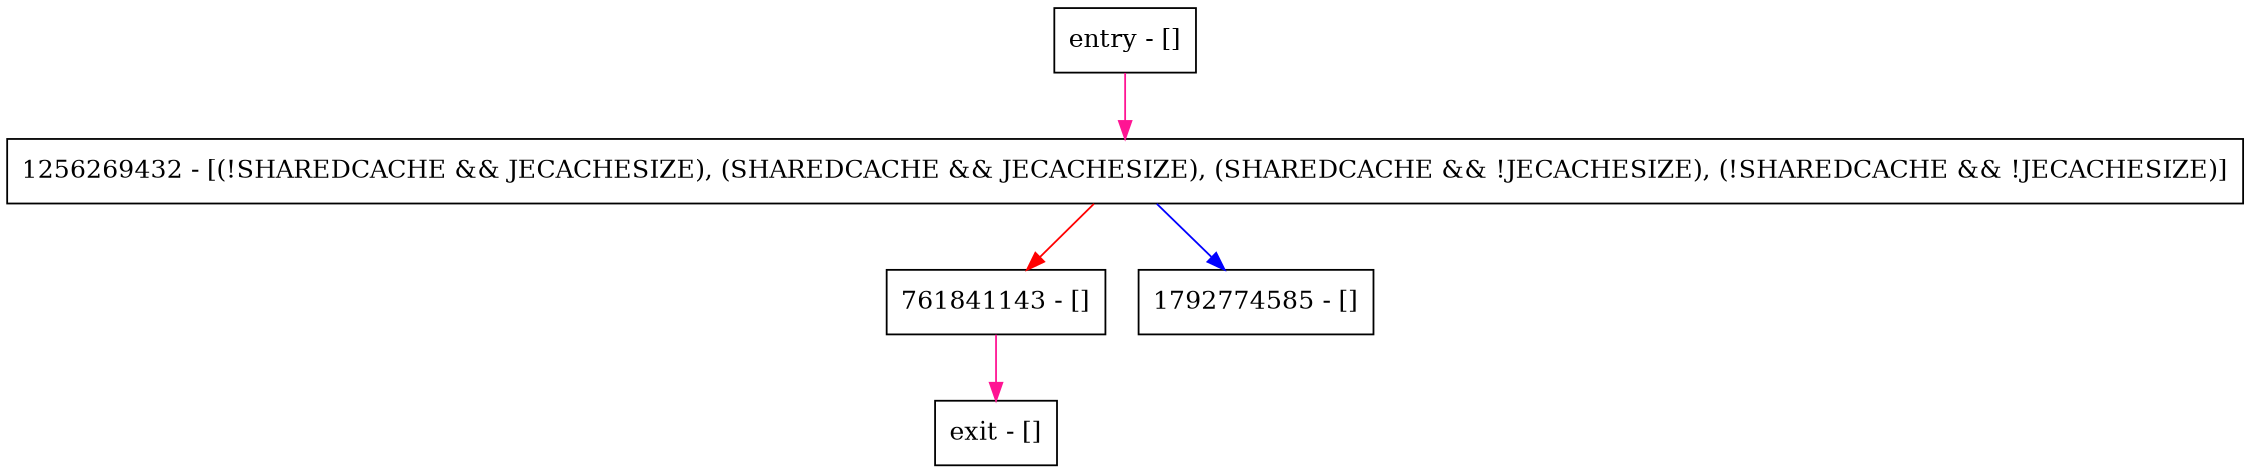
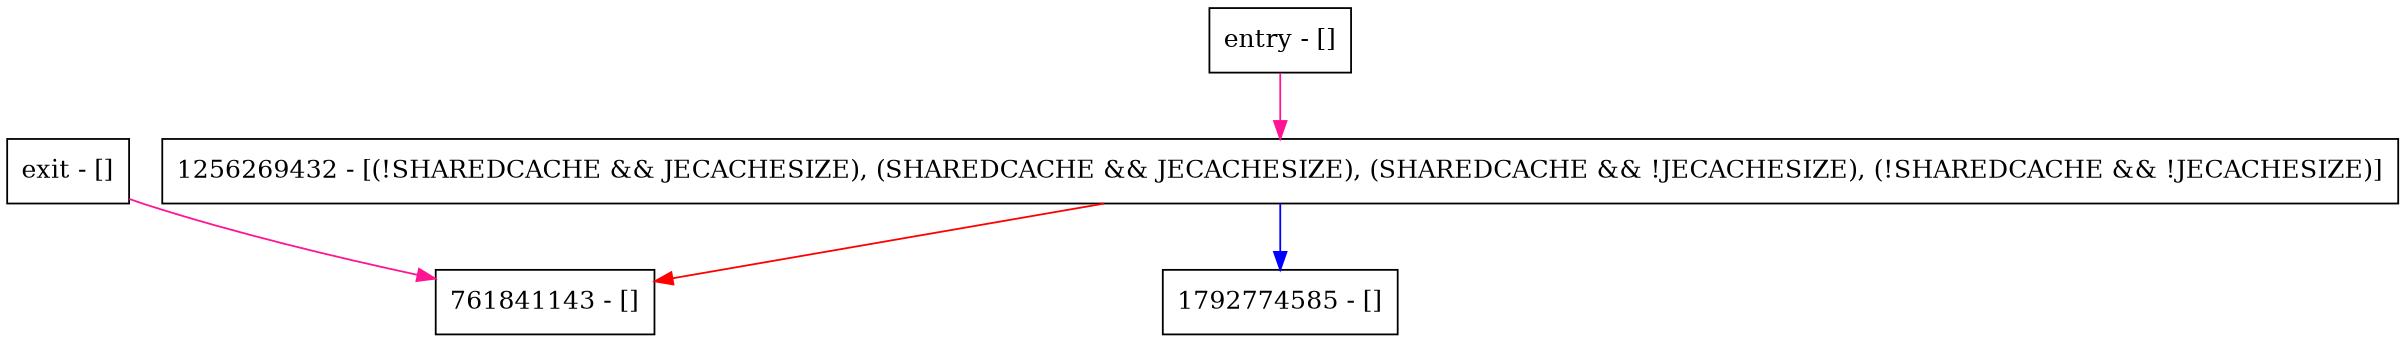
  digraph {
    node [shape=record]
    edge [color=deeppink]
    n1 [label="entry - []"]
    n2 [label="1256269432 - [(!SHAREDCACHE && JECACHESIZE), (SHAREDCACHE && JECACHESIZE), (SHAREDCACHE && !JECACHESIZE), (!SHAREDCACHE && !JECACHESIZE)]"]
    n3 [label="761841143 - []"]
    n4 [label="1792774585 - []"]
    n5 [label="exit - []"]
    n1 -> n2
    n2 -> n3 [color=red]
    n2 -> n4 [color=blue]
-   n3 -> n5
+   n5 -> n3
  }
